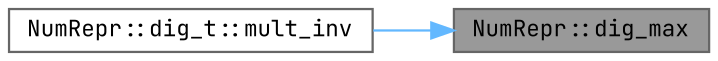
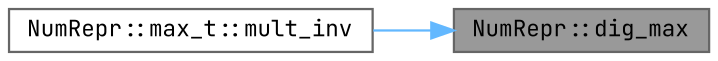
  digraph {
    rankdir=RL
    fontname="JetBrains Mono"
    node [fontname="JetBrains Mono" fontsize=10 shape=box style=filled]
    n1 [color=gray40 fillcolor=grey60 fontcolor=black height=0.2 label="NumRepr::dig_max" width=0.4]
-   n2 [color=grey40 fillcolor=white height=0.2 label="NumRepr::dig_t::mult_inv" width=0.4]
+   n2 [color=grey40 fillcolor=white height=0.2 label="NumRepr::max_t::mult_inv" width=0.4]
    n1 -> n2 [color=steelblue1 dir=back fontname="JetBrains Mono" fontsize=10 labelfontname=Helvetica labelfontsize=10 style=solid]
  }
